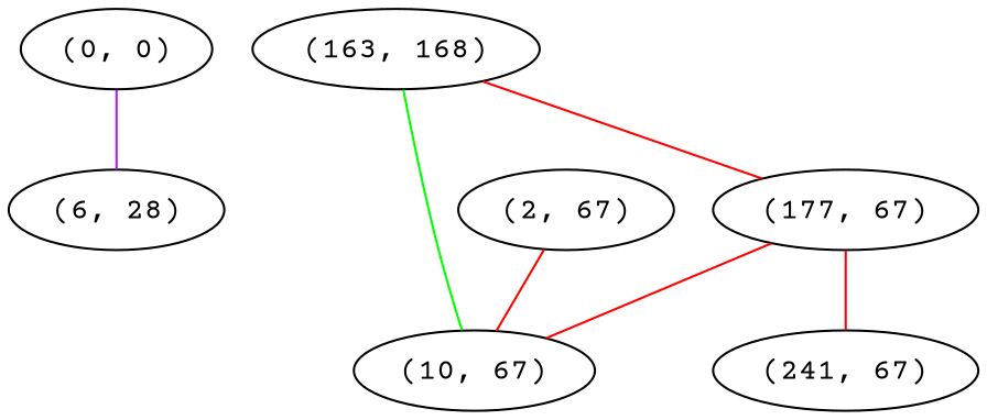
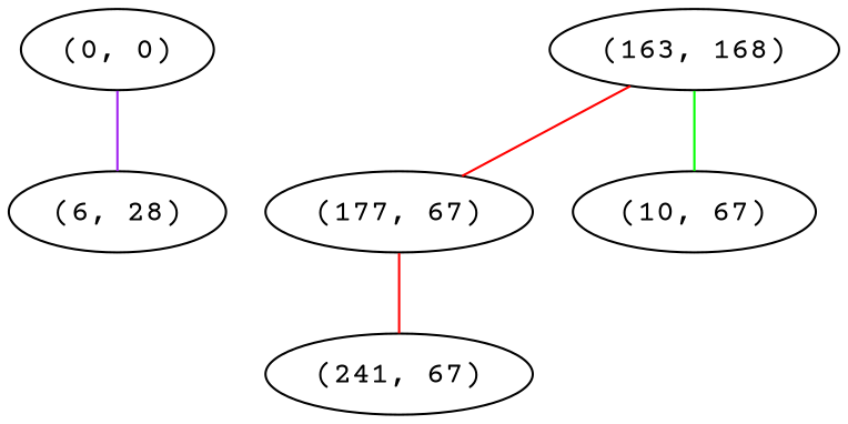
  graph {
    fontname="Courier Prime"
    node [fontname="Courier Prime"]
    edge [color=red fontname="Courier Prime" weight=1]
    "(0, 0)"
    "(6, 28)"
    n3 [label="(163, 168)"]
    "(177, 67)"
    "(10, 67)"
    n6 [label="(241, 67)"]
-   "(2, 67)"
    "(0, 0)" -- "(6, 28)" [color=purple weight=4]
    n3 -- "(177, 67)"
    n3 -- "(10, 67)" [color=green weight=2]
-   "(177, 67)" -- "(10, 67)"
    "(177, 67)" -- n6
-   "(2, 67)" -- "(10, 67)"
  }
